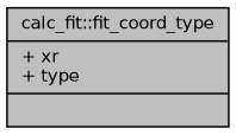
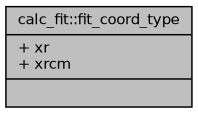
  digraph {
-   n1 [color=black fillcolor=grey75 fontcolor=black fontname=Helvetica fontsize=10 height=0.2 label="{calc_fit::fit_coord_type\n|+ xr\l+ type\l|}" shape=record style=filled width=0.4]
+   n1 [color=black fillcolor=grey75 fontcolor=black fontname=Helvetica fontsize=10 height=0.2 label="{calc_fit::fit_coord_type\n|+ xr\l+ xrcm\l|}" shape=record style=filled width=0.4]
  }
